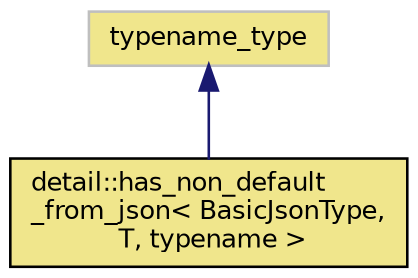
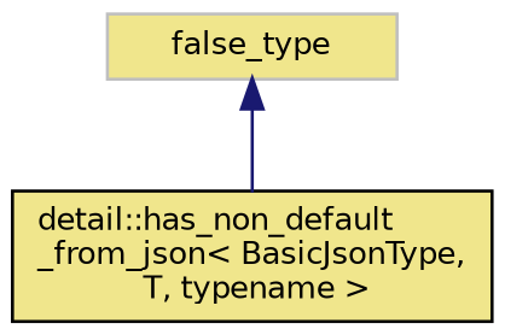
  digraph {
    node [fillcolor=khaki fontname=Helvetica fontsize=10 shape=record style=filled]
    n1 [color=black fontcolor=black height=0.2 label="detail::has_non_default\l_from_json\< BasicJsonType,\l T, typename \>" width=0.4]
-   n2 [color=grey75 height=0.2 label=typename_type width=0.4]
+   n2 [color=grey75 height=0.2 label=false_type width=0.4]
    n2 -> n1 [color=midnightblue dir=back fontname=Helvetica fontsize=10 labelfontname=Helvetica labelfontsize=10 style=solid]
  }
